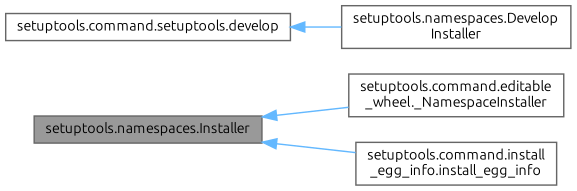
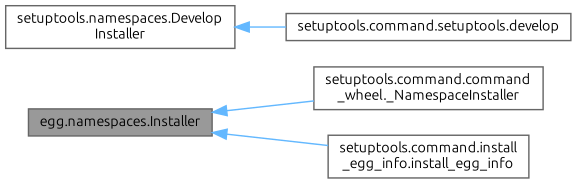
  digraph {
    fontname=Ubuntu
    rankdir=LR
    node [color=gray40 fillcolor=white fontname=Ubuntu fontsize=10 shape=box style=filled]
    edge [color=steelblue1 dir=back fontname=Ubuntu fontsize=10 labelfontname=Helvetica labelfontsize=10 style=solid]
-   n1 [fillcolor=grey60 fontcolor=black height=0.2 label="setuptools.namespaces.Installer" width=0.4]
-   n2 [height=0.2 label="setuptools.command.editable\l_wheel._NamespaceInstaller" width=0.4]
+   n1 [fillcolor=grey60 fontcolor=black height=0.2 label="egg.namespaces.Installer" width=0.4]
+   n2 [height=0.2 label="setuptools.command.command\l_wheel._NamespaceInstaller" width=0.4]
    n3 [height=0.2 label="setuptools.command.install\l_egg_info.install_egg_info" width=0.4]
    n4 [height=0.2 label="setuptools.namespaces.Develop\lInstaller" width=0.4]
    n5 [height=0.2 label="setuptools.command.setuptools.develop" width=0.4]
    n1 -> n2
    n1 -> n3
-   n5 -> n4
+   n4 -> n5
  }
